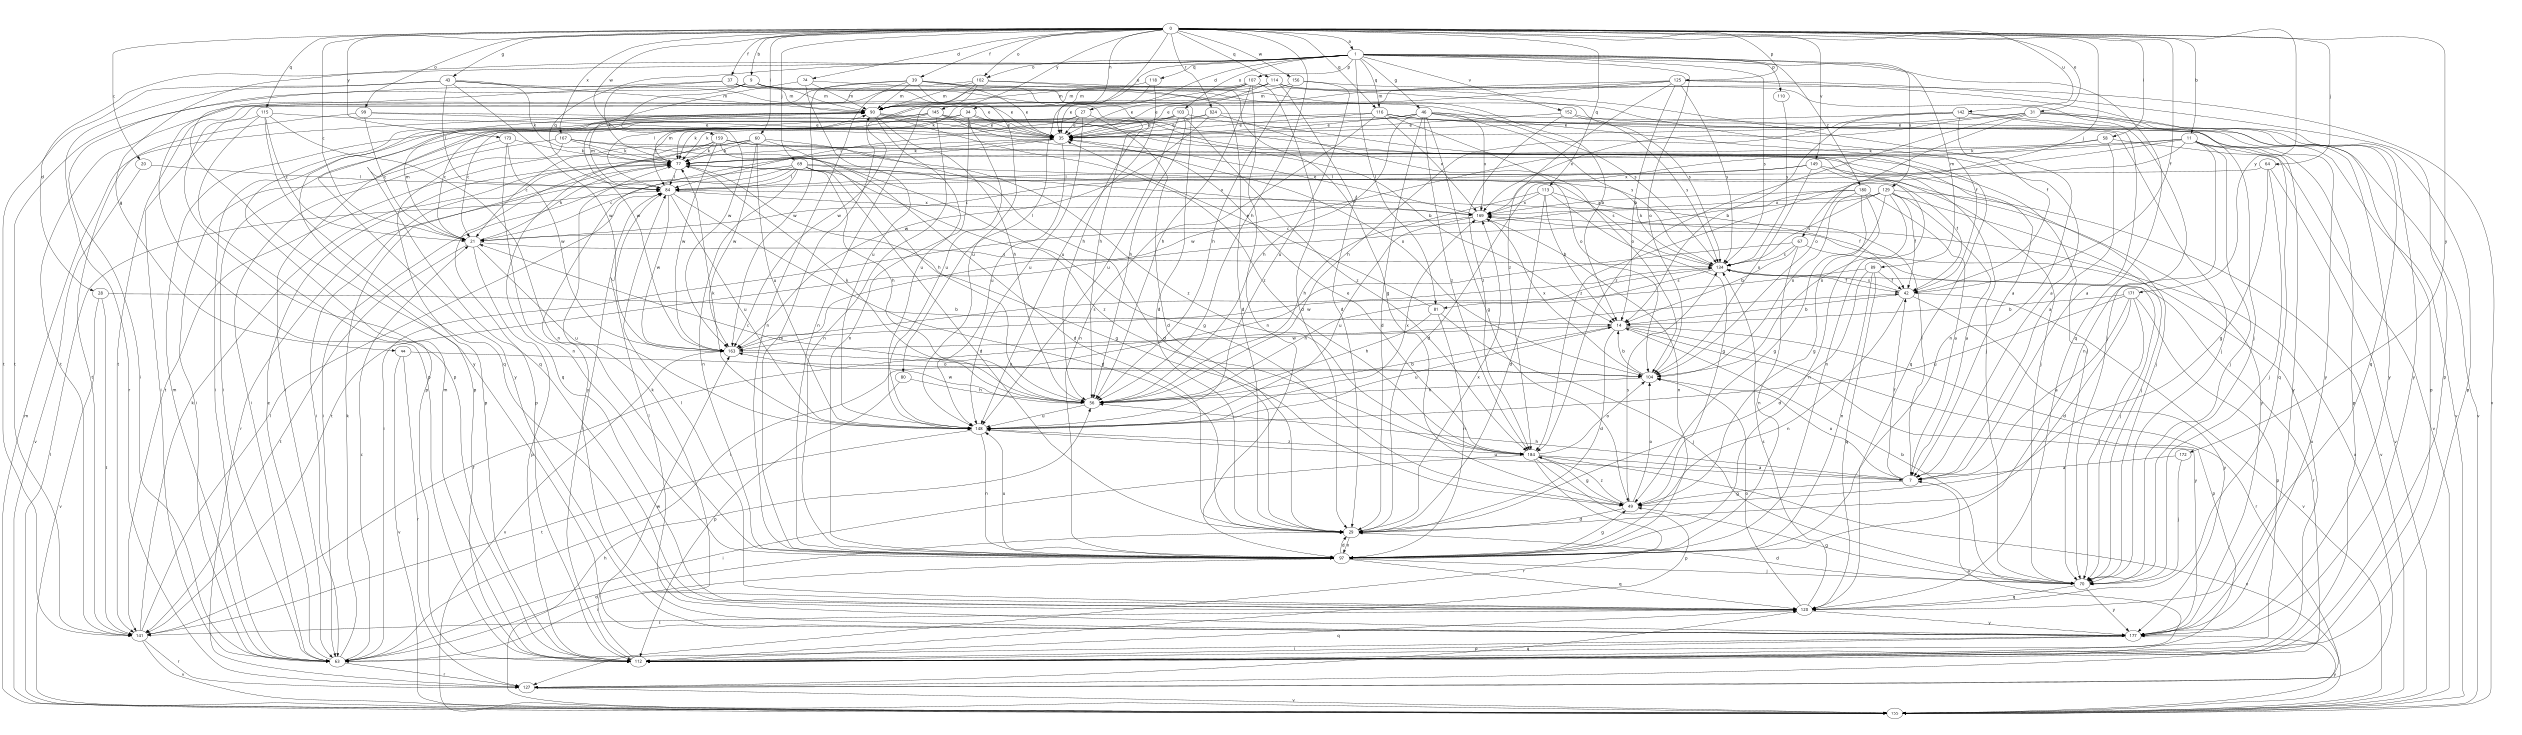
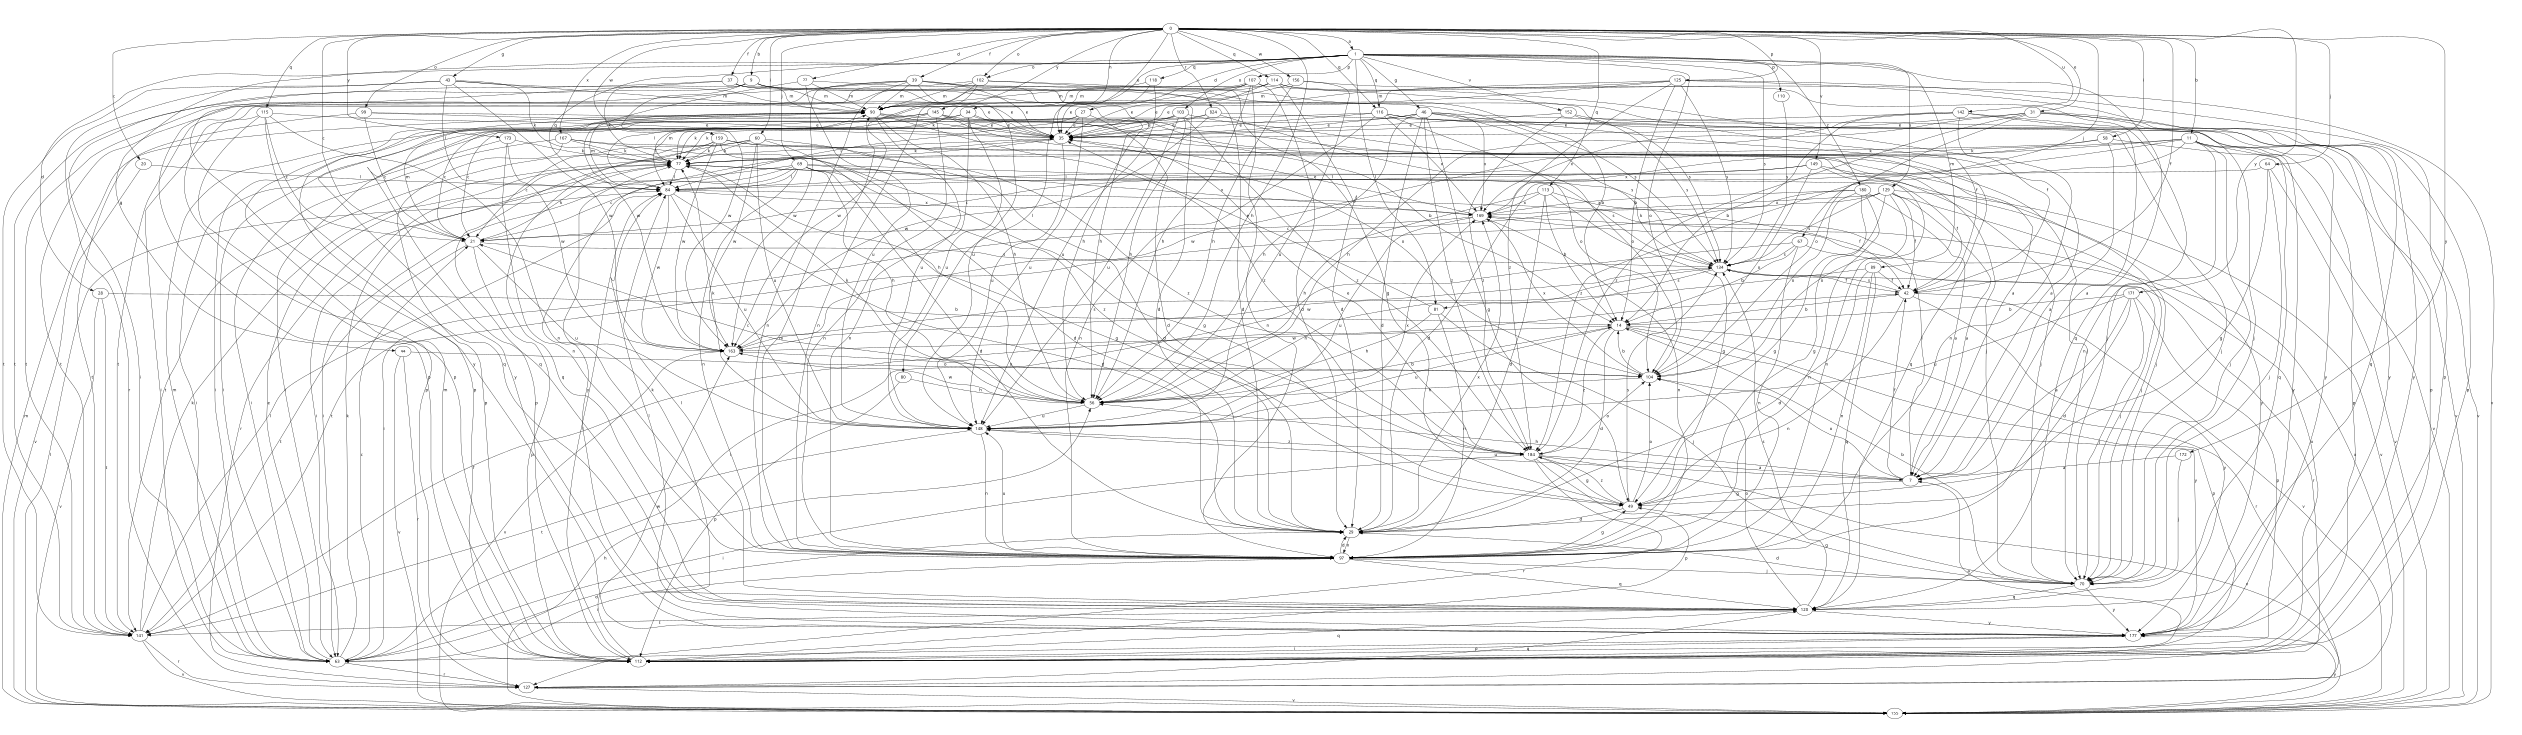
  strict digraph {
    fontname="Noto Sans"
    node [fontname="Noto Sans"]
    edge [fontname="Noto Sans"]
    0
    1
    9
    11
    20
    21
-   22 [label=24]
+   22
    31
    35
    37
    39
    42
    43
    56
    58
    60
    64
    67
    69
    94
    99
    102
    n23 [label=125]
    113
    114
    115
    116
    n28 [label=824]
    142
    149
    156
    159
    167
    171
    172
    173
    n37 [label=145]
    27
    28
    44
    46
    80
    81
    84
    89
    103
    104
    107
    110
    118
    120
    129
    134
    152
    180
    77
    90
    141
    163
    29
    70
    97
    112
    177
    184
    155
    148
    169
    63
    49
    14
    127
    7
    0 -> 1 [label=a]
    0 -> 9 [label=b]
    0 -> 11 [label=b]
    0 -> 20 [label=c]
    0 -> 21 [label=c]
    0 -> 22 [label=d]
    0 -> 31 [label=e]
    0 -> 35 [label=e]
    0 -> 37 [label=f]
    0 -> 39 [label=f]
    0 -> 42 [label=f]
    0 -> 43 [label=g]
    0 -> 56 [label=h]
    0 -> 58 [label=i]
    0 -> 60 [label=i]
    0 -> 64 [label=j]
    0 -> 67 [label=j]
    0 -> 69 [label=j]
    0 -> 94 [label=n]
    0 -> 99 [label=o]
    0 -> 102 [label=o]
    0 -> n23 [label=p]
    0 -> 113 [label=q]
    0 -> 114 [label=q]
    0 -> 115 [label=q]
    0 -> 116 [label=q]
    0 -> n28 [label=r]
    0 -> 142 [label=u]
    0 -> 149 [label=v]
    0 -> 156 [label=w]
    0 -> 159 [label=w]
    0 -> 167 [label=x]
    0 -> 171 [label=y]
    0 -> 172 [label=y]
    0 -> 173 [label=y]
    0 -> n37 [label=y]
    1 -> 102 [label=o]
    1 -> 116 [label=q]
    1 -> 27 [label=d]
    1 -> 28 [label=d]
    1 -> 44 [label=g]
    1 -> 46 [label=g]
    1 -> 80 [label=l]
    1 -> 81 [label=l]
    1 -> 84 [label=q]
    1 -> 89 [label=m]
    1 -> 103 [label=o]
    1 -> 104 [label=o]
    1 -> 107 [label=p]
    1 -> 110 [label=p]
    1 -> 118 [label=q]
    1 -> 120 [label=q]
    1 -> 129 [label=s]
    1 -> 134 [label=s]
    1 -> 152 [label=v]
    1 -> 180 [label=z]
    9 -> 42 [label=f]
    9 -> 56 [label=h]
    9 -> 77 [label=k]
    9 -> 90 [label=m]
    9 -> 141 [label=t]
    9 -> 163 [label=w]
    11 -> 120 [label=q]
    11 -> 77 [label=k]
    11 -> 163 [label=w]
    11 -> 29 [label=d]
    11 -> 70 [label=j]
    11 -> 97 [label=n]
    11 -> 112 [label=p]
    11 -> 177 [label=y]
    11 -> 184 [label=z]
    20 -> 84 [label=l]
    20 -> 155 [label=v]
    21 -> 134 [label=s]
    21 -> 77 [label=k]
    21 -> 90 [label=m]
    21 -> 141 [label=t]
    21 -> 112 [label=p]
    21 -> 148 [label=u]
    22 -> 90 [label=m]
    22 -> 163 [label=w]
    22 -> 29 [label=d]
    22 -> 148 [label=u]
    31 -> 35 [label=e]
    31 -> 104 [label=o]
    31 -> 120 [label=q]
    31 -> 112 [label=p]
    31 -> 177 [label=y]
    31 -> 184 [label=z]
    31 -> 169 [label=x]
    35 -> 77 [label=k]
    35 -> 177 [label=y]
    35 -> 148 [label=u]
    37 -> 35 [label=e]
    37 -> 134 [label=s]
    37 -> 90 [label=m]
    37 -> 177 [label=y]
    37 -> 63 [label=i]
    39 -> 35 [label=e]
    39 -> 56 [label=h]
    39 -> 90 [label=m]
+   39 -> 141 [label=t]
    39 -> 163 [label=w]
    39 -> 97 [label=n]
    39 -> 112 [label=p]
    39 -> 148 [label=u]
    39 -> 49 [label=g]
    42 -> 134 [label=s]
    42 -> 97 [label=n]
    42 -> 177 [label=y]
    42 -> 155 [label=v]
    42 -> 14 [label=b]
    43 -> 35 [label=e]
    43 -> 84 [label=l]
    43 -> 77 [label=k]
    43 -> 90 [label=m]
    43 -> 141 [label=t]
    43 -> 163 [label=w]
    43 -> 127 [label=r]
    56 -> 21 [label=c]
    56 -> 77 [label=k]
    56 -> 163 [label=w]
    56 -> 148 [label=u]
    56 -> 14 [label=b]
    58 -> 77 [label=k]
    58 -> 155 [label=v]
    58 -> 169 [label=x]
    58 -> 7 [label=a]
    60 -> 56 [label=h]
    60 -> 77 [label=k]
    60 -> 141 [label=t]
    60 -> 163 [label=w]
    60 -> 29 [label=d]
    60 -> 112 [label=p]
    60 -> 148 [label=u]
    64 -> 84 [label=l]
    64 -> 70 [label=j]
    64 -> 155 [label=v]
    64 -> 49 [label=g]
    67 -> 134 [label=s]
    67 -> 70 [label=j]
    67 -> 97 [label=n]
    67 -> 63 [label=i]
    67 -> 14 [label=b]
    69 -> 21 [label=c]
    69 -> 42 [label=f]
    69 -> 56 [label=h]
    69 -> 84 [label=l]
    69 -> 29 [label=d]
    69 -> 97 [label=n]
    69 -> 184 [label=z]
    69 -> 169 [label=x]
    69 -> 63 [label=i]
    69 -> 127 [label=r]
    94 -> 35 [label=e]
    94 -> 120 [label=q]
    94 -> 97 [label=n]
    94 -> 177 [label=y]
    94 -> 148 [label=u]
    94 -> 7 [label=a]
    99 -> 21 [label=c]
    99 -> 35 [label=e]
    99 -> 141 [label=t]
    99 -> 70 [label=j]
    102 -> 90 [label=m]
    102 -> 141 [label=t]
    102 -> 163 [label=w]
    102 -> 29 [label=d]
    102 -> 97 [label=n]
    102 -> 14 [label=b]
    n23 -> 35 [label=e]
    n23 -> 84 [label=l]
    n23 -> 134 [label=s]
    n23 -> 90 [label=m]
    n23 -> 70 [label=j]
    n23 -> 112 [label=p]
    n23 -> 184 [label=z]
    n23 -> 14 [label=b]
    113 -> 42 [label=f]
    113 -> 56 [label=h]
    113 -> 29 [label=d]
    113 -> 169 [label=x]
    113 -> 49 [label=g]
    113 -> 14 [label=b]
    114 -> 35 [label=e]
    114 -> 42 [label=f]
    114 -> 77 [label=k]
    114 -> 90 [label=m]
    114 -> 29 [label=d]
    114 -> 70 [label=j]
    115 -> 21 [label=c]
    115 -> 35 [label=e]
    115 -> 120 [label=q]
    115 -> 97 [label=n]
    115 -> 112 [label=p]
    115 -> 63 [label=i]
    116 -> 21 [label=c]
    116 -> 35 [label=e]
    116 -> 104 [label=o]
    116 -> 70 [label=j]
    116 -> 97 [label=n]
    116 -> 177 [label=y]
    116 -> 169 [label=x]
    n28 -> 35 [label=e]
    n28 -> 104 [label=o]
    n28 -> 77 [label=k]
    n28 -> 163 [label=w]
    n28 -> 155 [label=v]
    142 -> 35 [label=e]
    142 -> 56 [label=h]
    142 -> 97 [label=n]
    142 -> 112 [label=p]
    142 -> 14 [label=b]
    142 -> 7 [label=a]
    149 -> 21 [label=c]
    149 -> 84 [label=l]
    149 -> 104 [label=o]
    149 -> 97 [label=n]
    149 -> 177 [label=y]
    156 -> 56 [label=h]
    156 -> 90 [label=m]
    156 -> 155 [label=v]
    156 -> 148 [label=u]
    159 -> 21 [label=c]
    159 -> 120 [label=q]
    159 -> 77 [label=k]
    159 -> 163 [label=w]
    159 -> 29 [label=d]
    159 -> 70 [label=j]
    159 -> 184 [label=z]
    167 -> 77 [label=k]
    167 -> 70 [label=j]
    167 -> 112 [label=p]
    167 -> 63 [label=i]
    167 -> 49 [label=g]
    171 -> 29 [label=d]
    171 -> 70 [label=j]
    171 -> 112 [label=p]
    171 -> 148 [label=u]
    171 -> 14 [label=b]
    171 -> 7 [label=a]
    172 -> 70 [label=j]
    172 -> 7 [label=a]
    173 -> 77 [label=k]
    173 -> 163 [label=w]
    173 -> 97 [label=n]
    173 -> 63 [label=i]
    n37 -> 21 [label=c]
    n37 -> 35 [label=e]
    n37 -> 84 [label=l]
    n37 -> 104 [label=o]
    n37 -> 70 [label=j]
    n37 -> 97 [label=n]
    n37 -> 112 [label=p]
    27 -> 35 [label=e]
    27 -> 84 [label=l]
    27 -> 29 [label=d]
    27 -> 148 [label=u]
    27 -> 63 [label=i]
    28 -> 141 [label=t]
    28 -> 155 [label=v]
    28 -> 14 [label=b]
    44 -> 104 [label=o]
    44 -> 155 [label=v]
    44 -> 127 [label=r]
    46 -> 35 [label=e]
    46 -> 56 [label=h]
    46 -> 120 [label=q]
    46 -> 134 [label=s]
    46 -> 29 [label=d]
    46 -> 177 [label=y]
    46 -> 184 [label=z]
    46 -> 169 [label=x]
    46 -> 63 [label=i]
    46 -> 49 [label=g]
    80 -> 56 [label=h]
    80 -> 112 [label=p]
    81 -> 35 [label=e]
    81 -> 56 [label=h]
    81 -> 70 [label=j]
    81 -> 97 [label=n]
    84 -> 90 [label=m]
    84 -> 163 [label=w]
    84 -> 29 [label=d]
    84 -> 148 [label=u]
    84 -> 169 [label=x]
    89 -> 42 [label=f]
    89 -> 120 [label=q]
    89 -> 163 [label=w]
    89 -> 29 [label=d]
    89 -> 97 [label=n]
    103 -> 35 [label=e]
    103 -> 56 [label=h]
    103 -> 77 [label=k]
    103 -> 184 [label=z]
    103 -> 148 [label=u]
    103 -> 63 [label=i]
    103 -> 7 [label=a]
    104 -> 56 [label=h]
    104 -> 169 [label=x]
    104 -> 14 [label=b]
    107 -> 35 [label=e]
    107 -> 56 [label=h]
    107 -> 134 [label=s]
    107 -> 90 [label=m]
    107 -> 141 [label=t]
    107 -> 29 [label=d]
    107 -> 97 [label=n]
    107 -> 112 [label=p]
    110 -> 134 [label=s]
    118 -> 35 [label=e]
    118 -> 90 [label=m]
    118 -> 148 [label=u]
    120 -> 84 [label=l]
    120 -> 104 [label=o]
    120 -> 134 [label=s]
    120 -> 77 [label=k]
    120 -> 141 [label=t]
    120 -> 177 [label=y]
    129 -> 42 [label=f]
    129 -> 104 [label=o]
    129 -> 134 [label=s]
    129 -> 141 [label=t]
    129 -> 70 [label=j]
    129 -> 155 [label=v]
    129 -> 169 [label=x]
    129 -> 49 [label=g]
    129 -> 7 [label=a]
    134 -> 42 [label=f]
    134 -> 56 [label=h]
    134 -> 81 [label=s]
    134 -> 77 [label=k]
    134 -> 127 [label=r]
    152 -> 35 [label=e]
    152 -> 134 [label=s]
    152 -> 184 [label=z]
    152 -> 155 [label=v]
    180 -> 104 [label=o]
    180 -> 97 [label=n]
    180 -> 169 [label=x]
    180 -> 63 [label=i]
    180 -> 49 [label=g]
    180 -> 7 [label=a]
    77 -> 84 [label=l]
    77 -> 134 [label=s]
    77 -> 90 [label=m]
    77 -> 63 [label=i]
    77 -> 49 [label=g]
    90 -> 35 [label=e]
    90 -> 56 [label=h]
    90 -> 184 [label=z]
    90 -> 148 [label=u]
    90 -> 14 [label=b]
    141 -> 42 [label=f]
    141 -> 84 [label=l]
    141 -> 77 [label=k]
    141 -> 155 [label=v]
    141 -> 127 [label=r]
    163 -> 104 [label=o]
    163 -> 134 [label=s]
    163 -> 155 [label=v]
    29 -> 97 [label=n]
    29 -> 169 [label=x]
    70 -> 120 [label=q]
    70 -> 29 [label=d]
    70 -> 177 [label=y]
    70 -> 49 [label=g]
    70 -> 14 [label=b]
    97 -> 120 [label=q]
    97 -> 90 [label=m]
    97 -> 29 [label=d]
    97 -> 70 [label=j]
    97 -> 148 [label=u]
    97 -> 63 [label=i]
    97 -> 49 [label=g]
    112 -> 84 [label=l]
    112 -> 120 [label=q]
    112 -> 90 [label=m]
    112 -> 163 [label=w]
    112 -> 169 [label=x]
    112 -> 7 [label=a]
    177 -> 84 [label=l]
    177 -> 112 [label=p]
    177 -> 63 [label=i]
    184 -> 35 [label=e]
    184 -> 104 [label=o]
    184 -> 112 [label=p]
    184 -> 155 [label=v]
    184 -> 63 [label=i]
    184 -> 49 [label=g]
    184 -> 127 [label=r]
    184 -> 7 [label=a]
    155 -> 56 [label=h]
    155 -> 84 [label=l]
    155 -> 90 [label=m]
    155 -> 177 [label=y]
    148 -> 77 [label=k]
    148 -> 141 [label=t]
    148 -> 97 [label=n]
    148 -> 184 [label=z]
    148 -> 169 [label=x]
    169 -> 21 [label=c]
    169 -> 35 [label=e]
    169 -> 97 [label=n]
    169 -> 148 [label=u]
    63 -> 21 [label=c]
    63 -> 35 [label=e]
    63 -> 77 [label=k]
    63 -> 90 [label=m]
    63 -> 29 [label=d]
    63 -> 127 [label=r]
    49 -> 104 [label=o]
    49 -> 134 [label=s]
    49 -> 29 [label=d]
    49 -> 184 [label=z]
    14 -> 163 [label=w]
    14 -> 29 [label=d]
    14 -> 112 [label=p]
    14 -> 177 [label=y]
+   14 -> 184 [label=z]
    14 -> 148 [label=u]
    14 -> 127 [label=r]
    127 -> 120 [label=q]
    127 -> 155 [label=v]
    127 -> 169 [label=x]
    7 -> 42 [label=f]
    7 -> 56 [label=h]
    7 -> 84 [label=l]
    7 -> 104 [label=o]
    7 -> 148 [label=u]
    7 -> 49 [label=g]
  }
